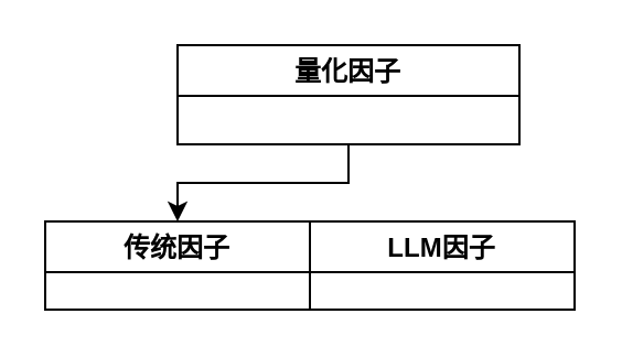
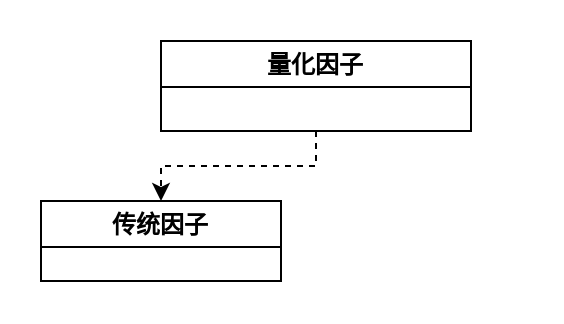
  <mxCell id="0" />
  <mxCell id="1" parent="0" />
  <mxCell id="2" value="量化因子" style="swimlane" parent="1" vertex="1"><mxGeometry x="80" y="20" width="155" height="45" as="geometry" /></mxCell>
  <mxCell id="3" value="传统因子" style="swimlane" parent="1" vertex="1"><mxGeometry x="20" y="100" width="120" height="40" as="geometry" /></mxCell>
- <mxCell id="4" value="LLM因子" style="swimlane" parent="1" vertex="1"><mxGeometry x="140" y="100" width="120" height="40" as="geometry" /></mxCell>
- <mxCell id="5" value="" style="edgeStyle=orthogonalEdgeStyle;rounded=0;" parent="1" edge="1" source="2" target="3"><mxGeometry relative="1" as="geometry" /></mxCell>
+ <mxCell id="5" value="" style="edgeStyle=orthogonalEdgeStyle;rounded=0;dashed=1;" parent="1" edge="1" source="2" target="3"><mxGeometry relative="1" as="geometry" /></mxCell>
